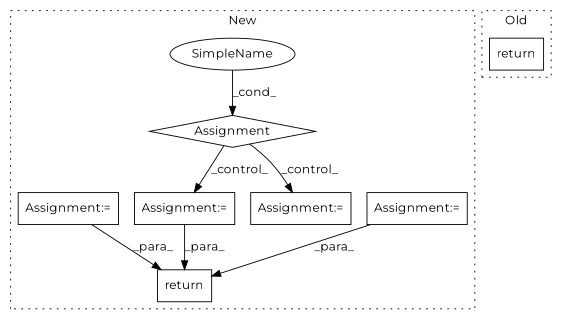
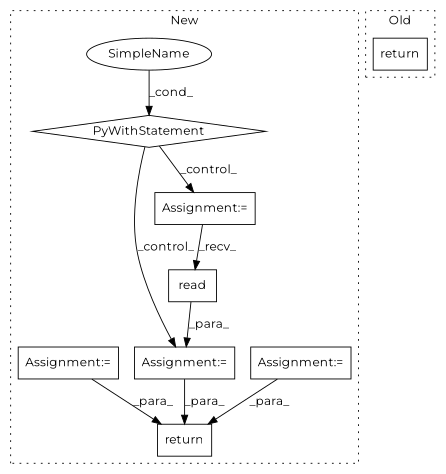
  digraph {
    fontname=Montserrat
    node [a=7 fontname=Montserrat l=1 shape=box]
    edge [fontname=Montserrat]
+   n1 [a=32 l=6 label=read s=2322]
    n2 [a=41 l=7 label=return s=2422]
    n3 [l=8 label="Assignment:=" s=2081]
    n4 [label="Assignment:=" s=2308]
    n5 [a=42 label=SimpleName shape=ellipse l=""]
-   n6 [a=104 l="10,2" label=Assignment s="2250,2276" shape=diamond]
+   n6 [a=104 l="10,2" label=PyWithStatement s="2250,2276" shape=diamond]
    n7 [label="Assignment:=" s=2291]
    n8 [label="Assignment:=" s=2402]
    n9 [a=41 l=7 label=return s=2050]
    subgraph cluster_1 {
      label=New
      style=dotted
+     n1
      n2
      n3
      n4
      n5
      n6
      n7
      n8
    }
    subgraph cluster_2 {
      label=Old
      style=dotted
      n9
    }
+   n1 -> n4 [label=_para_]
    n3 -> n2 [label=_para_]
    n4 -> n2 [label=_para_]
    n5 -> n6 [label=_cond_]
    n6 -> n4 [label=_control_]
    n6 -> n7 [label=_control_]
+   n7 -> n1 [label=_recv_]
    n8 -> n2 [label=_para_]
  }
